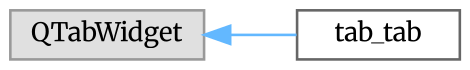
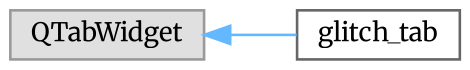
  digraph {
    rankdir=LR
    fontname=Merriweather
    node [fontname=Merriweather fontsize=10 shape=box style=filled]
    n1 [color=grey60 fillcolor="#E0E0E0" height=0.2 label=QTabWidget width=0.4]
-   n2 [color=grey40 fillcolor=white height=0.2 label=tab_tab width=0.4]
+   n2 [color=grey40 fillcolor=white height=0.2 label=glitch_tab width=0.4]
    n1 -> n2 [color=steelblue1 dir=back fontname=Merriweather fontsize=10 labelfontname=Helvetica labelfontsize=10 style=solid]
  }
